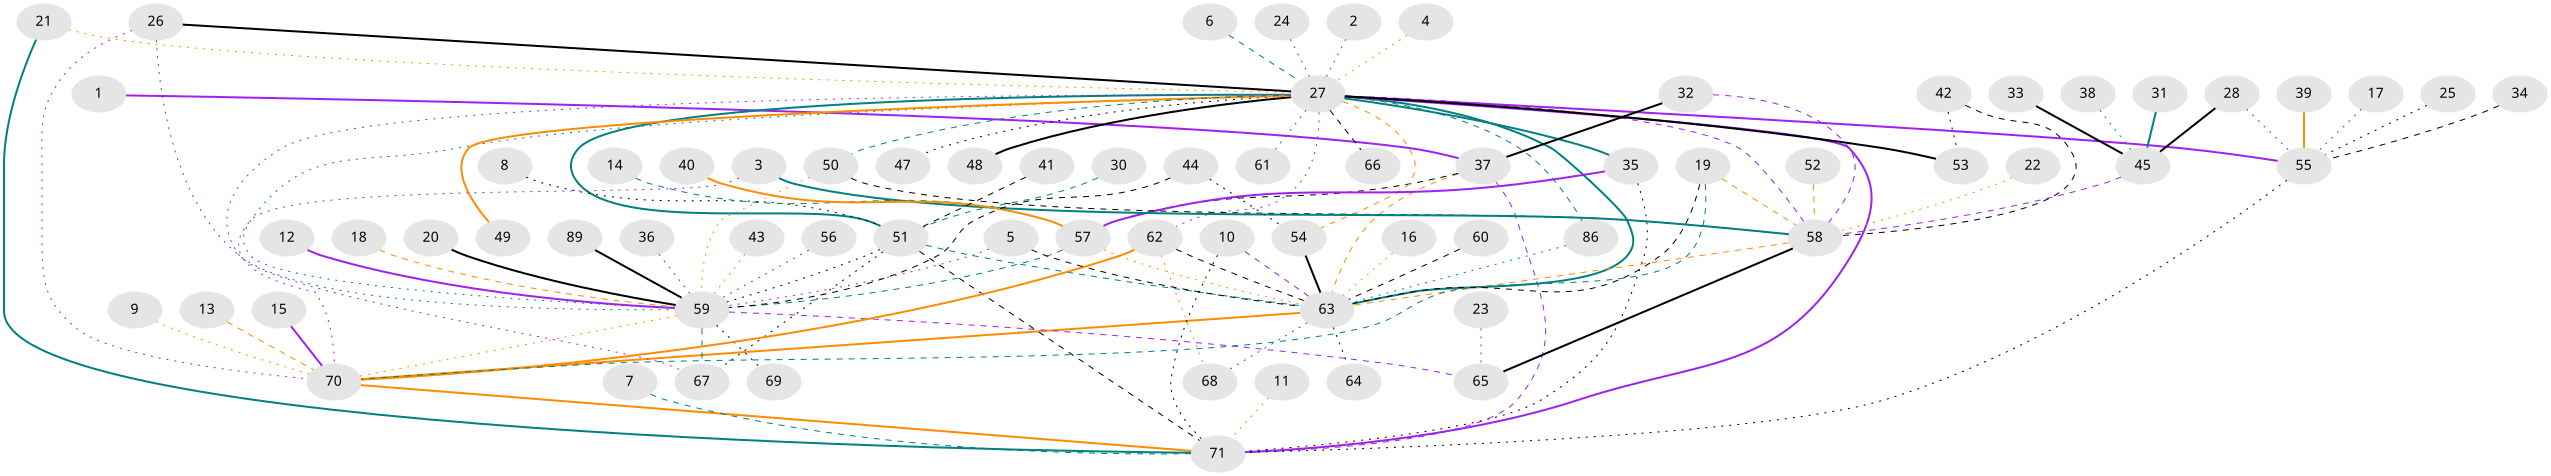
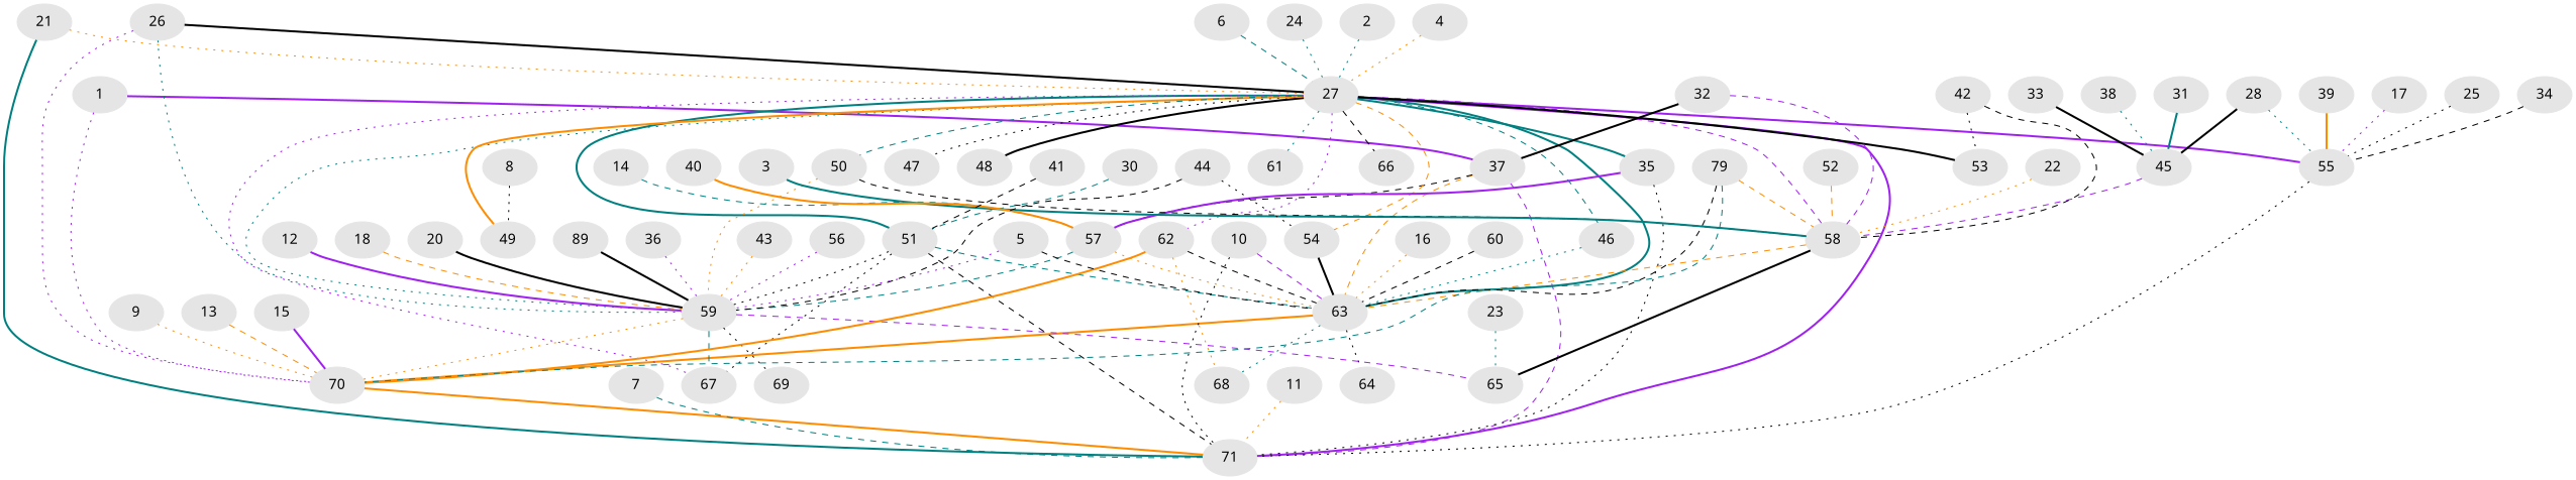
  graph {
    fontname="Noto Sans"
    node [color=gray90 fontname="Noto Sans" style=filled]
    edge [color=black fontname="Noto Sans" style=dotted weight=1.0]
    1
    37
    70
    63
    71
    57
    2
    27
    58
    59
    51
    55
    35
-   46 [label=86]
+   46
    47
    48
    49
    50
    53
    54
    61
    62
    66
    67
    3
    65
    4
    5
    69
    68
    64
    6
    7
    8
    9
    10
    11
    12
    13
    14
    15
    16
    17
    18
-   19
+   19 [label=79]
    20
    21
    22
    23
    24
    25
    26
    28
    45
    n55 [label=89]
    30
    31
    32
    33
    34
    36
    38
    39
    40
    41
    42
    43
    44
    52
    56
    60
    1 -- 37 [color=purple style=bold]
-   3 -- 70 [color=purple]
+   1 -- 70 [color=purple]
    37 -- 63 [color=darkorange style=dashed]
    37 -- 71 [color=purple style=dashed]
    37 -- 57 [style=dashed]
    70 -- 71 [color=darkorange style=bold]
    63 -- 70 [color=darkorange style=bold]
    63 -- 68 [color=teal]
    63 -- 64
    57 -- 63 [color=darkorange]
    57 -- 59 [color=teal style=dashed]
    2 -- 27 [color=teal]
    27 -- 63 [color=teal style=bold]
    27 -- 71 [color=purple style=bold]
    27 -- 58 [color=purple style=dashed]
    27 -- 59 [color=teal]
    27 -- 51 [color=teal style=bold]
    27 -- 55 [color=purple style=bold]
    27 -- 35 [color=teal style=bold]
    27 -- 46 [color=teal style=dashed]
    27 -- 47
    27 -- 48 [style=bold]
    27 -- 49 [color=darkorange style=bold]
    27 -- 50 [color=teal style=dashed]
    27 -- 53 [style=bold]
    27 -- 54 [color=darkorange style=dashed]
    27 -- 61 [color=teal]
    27 -- 62 [color=purple weight=2.0]
    27 -- 66 [style=dashed]
    27 -- 67 [color=purple]
    58 -- 63 [color=darkorange style=dashed]
    58 -- 65 [style=bold]
    59 -- 70 [color=darkorange]
    59 -- 67 [color=teal style=dashed]
    59 -- 65 [color=purple style=dashed]
    59 -- 69
    51 -- 63 [color=teal style=dashed]
    51 -- 71 [style=dashed]
    51 -- 59
    51 -- 67
    55 -- 71
    35 -- 71
    35 -- 57 [color=purple style=bold]
    46 -- 63 [color=teal]
    50 -- 58 [style=dashed]
    50 -- 59 [color=darkorange]
    54 -- 63 [style=bold]
    62 -- 70 [color=darkorange style=bold]
    62 -- 63 [style=dashed]
    62 -- 68 [color=darkorange]
    3 -- 58 [color=teal style=bold]
    4 -- 27 [color=darkorange]
    5 -- 63 [style=dashed]
    5 -- 59 [color=purple]
    6 -- 27 [color=teal style=dashed]
    7 -- 71 [color=teal style=dashed]
-   8 -- 51
+   8 -- 49
    9 -- 70 [color=darkorange]
    10 -- 63 [color=purple style=dashed]
    10 -- 71
    11 -- 71 [color=darkorange]
    12 -- 59 [color=purple style=bold]
    13 -- 70 [color=darkorange style=dashed]
    14 -- 57 [color=teal style=dashed]
    15 -- 70 [color=purple style=bold]
    16 -- 63 [color=darkorange]
    17 -- 55 [color=purple]
    18 -- 59 [color=darkorange style=dashed]
    19 -- 70 [color=teal style=dashed]
    19 -- 63 [style=dashed]
    19 -- 58 [color=darkorange style=dashed]
    20 -- 59 [style=bold]
    21 -- 71 [color=teal style=bold]
    21 -- 27 [color=darkorange]
    22 -- 58 [color=darkorange]
    23 -- 65 [color=teal]
    24 -- 27 [color=teal]
    25 -- 55
    26 -- 70 [color=purple]
    26 -- 27 [style=bold]
    26 -- 59 [color=teal]
    28 -- 55 [color=teal]
    28 -- 45 [style=bold]
    45 -- 58 [color=purple style=dashed]
    n55 -- 59 [style=bold]
    30 -- 51 [color=teal style=dashed]
    31 -- 45 [color=teal style=bold]
    32 -- 37 [style=bold]
    32 -- 58 [color=purple style=dashed]
    33 -- 45 [style=bold]
    34 -- 55 [style=dashed]
    36 -- 59 [color=purple]
    38 -- 45 [color=teal]
    39 -- 55 [color=darkorange style=bold]
    40 -- 57 [color=darkorange style=bold]
    41 -- 51 [style=dashed]
    42 -- 58 [style=dashed]
    42 -- 53
    43 -- 59 [color=darkorange]
    44 -- 59 [style=dashed]
    44 -- 54
    52 -- 58 [color=darkorange style=dashed]
    56 -- 59 [color=purple]
    60 -- 63 [style=dashed]
  }
